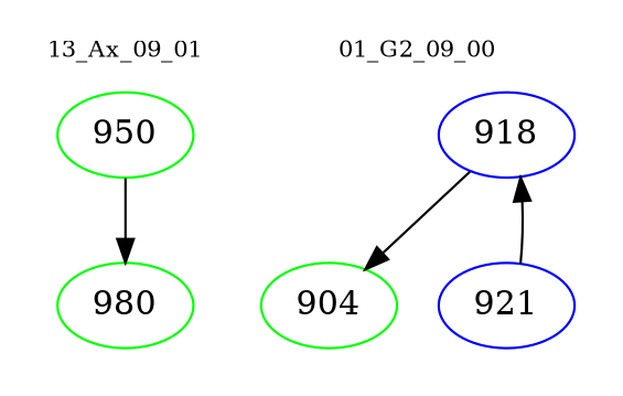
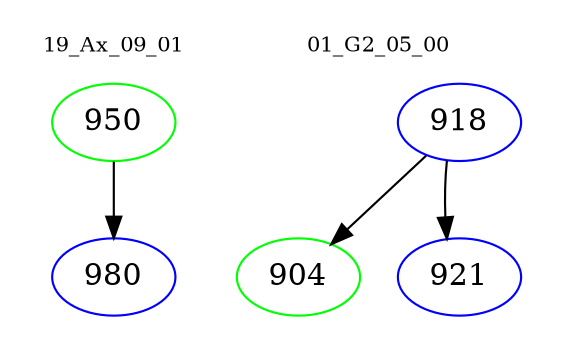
  digraph {
    node [color=green]
    edge [color=black]
    n1 [label=950]
-   n2 [label=980]
+   n2 [color=blue label=980]
    n3 [color=blue label=918]
    n4 [label=904]
    n5 [color=blue label=921]
    subgraph cluster_1 {
      color=white
      fontsize=10
-     label="13_Ax_09_01"
+     label="19_Ax_09_01"
      n1
      n2
    }
    subgraph cluster_2 {
      color=white
      fontsize=10
-     label="01_G2_09_00"
+     label="01_G2_05_00"
      n3
      n4
      n5
    }
    n1 -> n2
    n3 -> n4
-   n5 -> n3
+   n3 -> n5
  }
